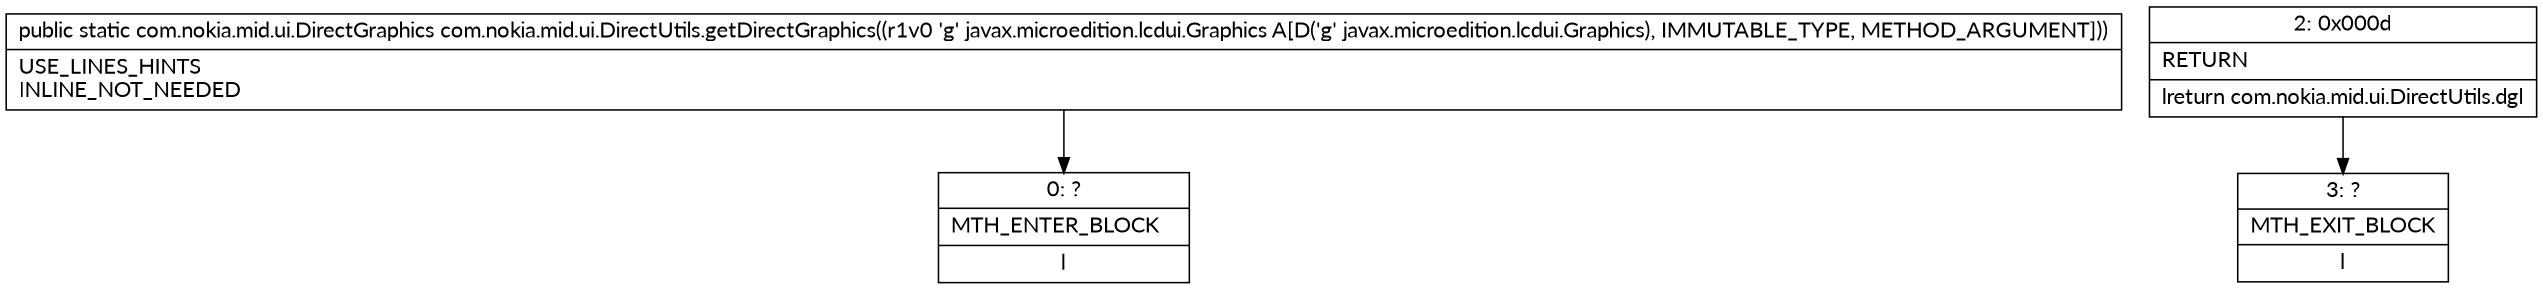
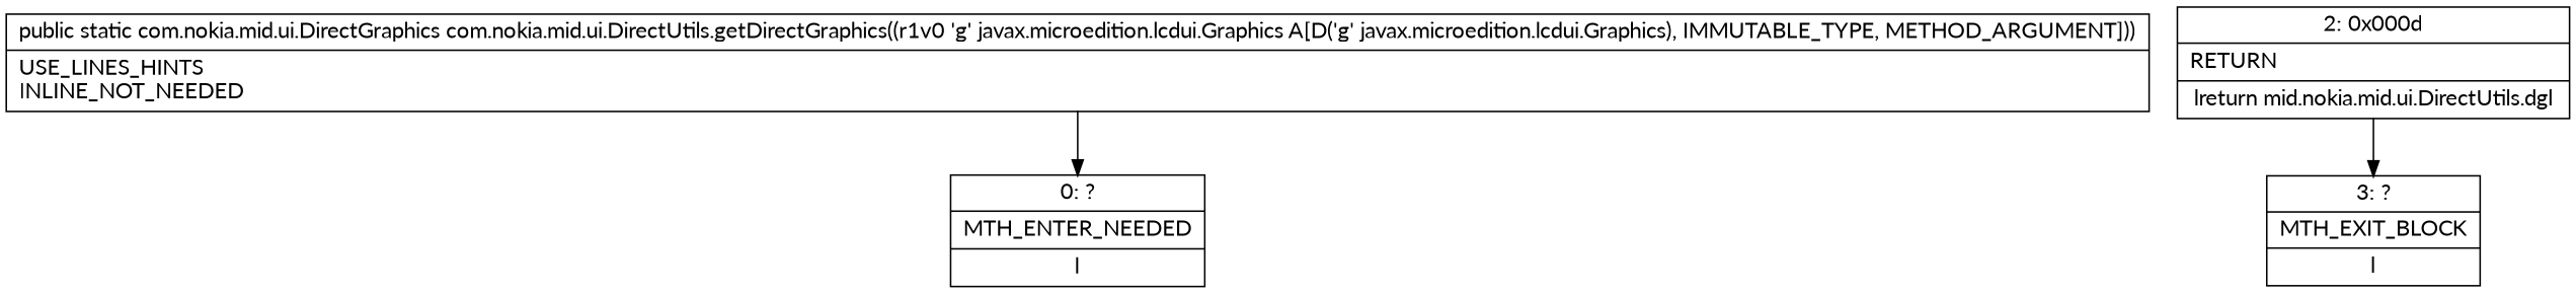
  digraph {
    fontname=Lato
    node [fontname=Lato shape=record]
    edge [fontname=Lato]
-   n1 [label="{0\:\ ?|MTH_ENTER_BLOCK\l|l}"]
-   n2 [label="{2\:\ 0x000d|RETURN\l|lreturn com.nokia.mid.ui.DirectUtils.dgl}"]
+   n1 [label="{0\:\ ?|MTH_ENTER_NEEDED\l|l}"]
+   n2 [label="{2\:\ 0x000d|RETURN\l|lreturn mid.nokia.mid.ui.DirectUtils.dgl}"]
    n3 [label="{3\:\ ?|MTH_EXIT_BLOCK\l|l}"]
    n4 [label="{public static com.nokia.mid.ui.DirectGraphics com.nokia.mid.ui.DirectUtils.getDirectGraphics((r1v0 'g' javax.microedition.lcdui.Graphics A[D('g' javax.microedition.lcdui.Graphics), IMMUTABLE_TYPE, METHOD_ARGUMENT]))  | USE_LINES_HINTS\lINLINE_NOT_NEEDED\l}"]
    n2 -> n3
    n4 -> n1
  }
